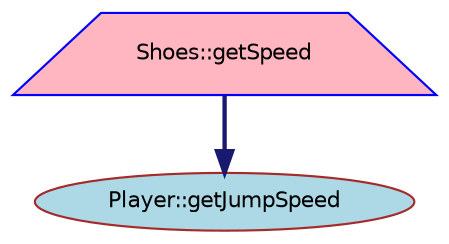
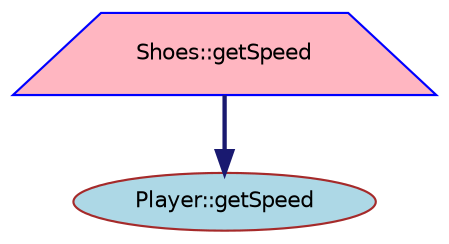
  digraph {
    rankdir=TB
    node [fontname=Helvetica fontsize=10 style=filled]
    n1 [color=blue fillcolor=lightpink fontcolor=black height=0.2 label="Shoes::getSpeed" shape=trapezium width=0.4]
-   n2 [color=brown fillcolor=lightblue height=0.2 label="Player::getJumpSpeed" shape=ellipse width=0.4]
+   n2 [color=brown fillcolor=lightblue height=0.2 label="Player::getSpeed" shape=ellipse width=0.4]
    n1 -> n2 [color=midnightblue fontname=Helvetica fontsize=10 labelfontname=Helvetica labelfontsize=10 style=bold]
  }
